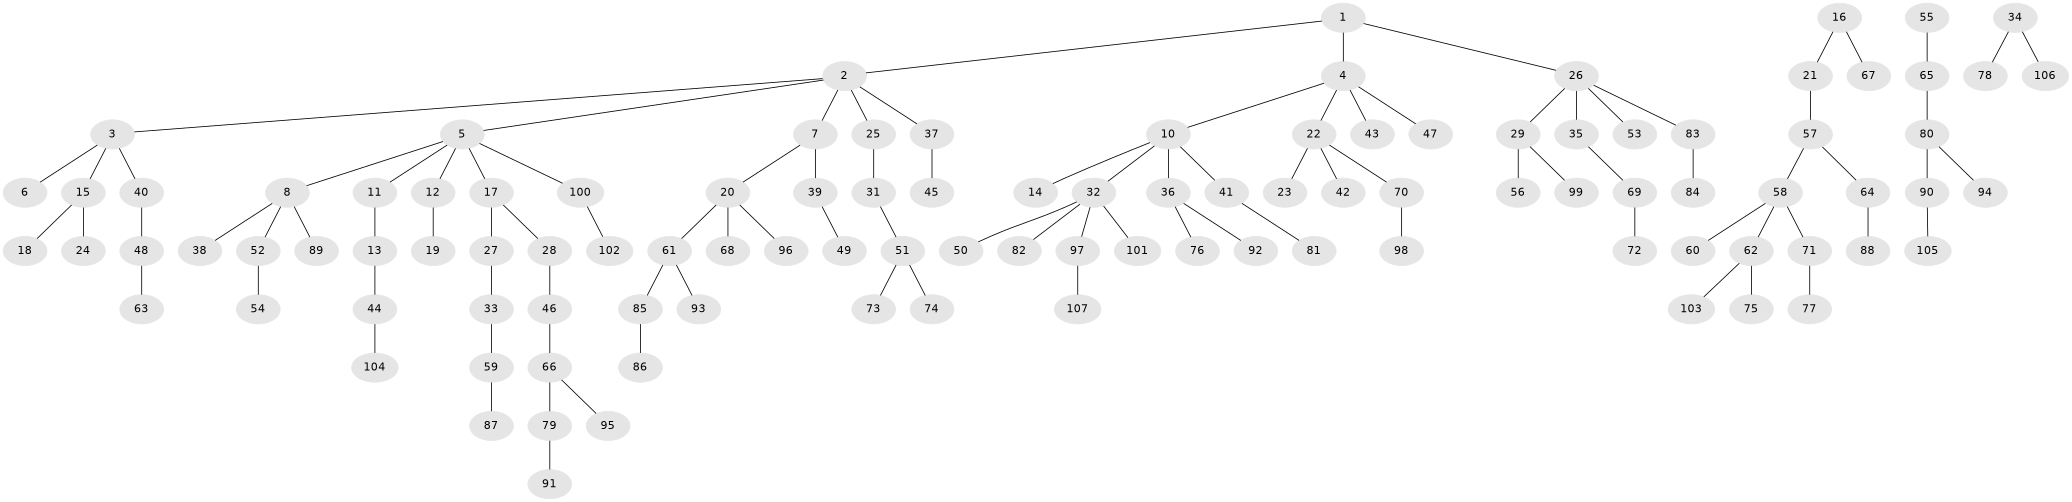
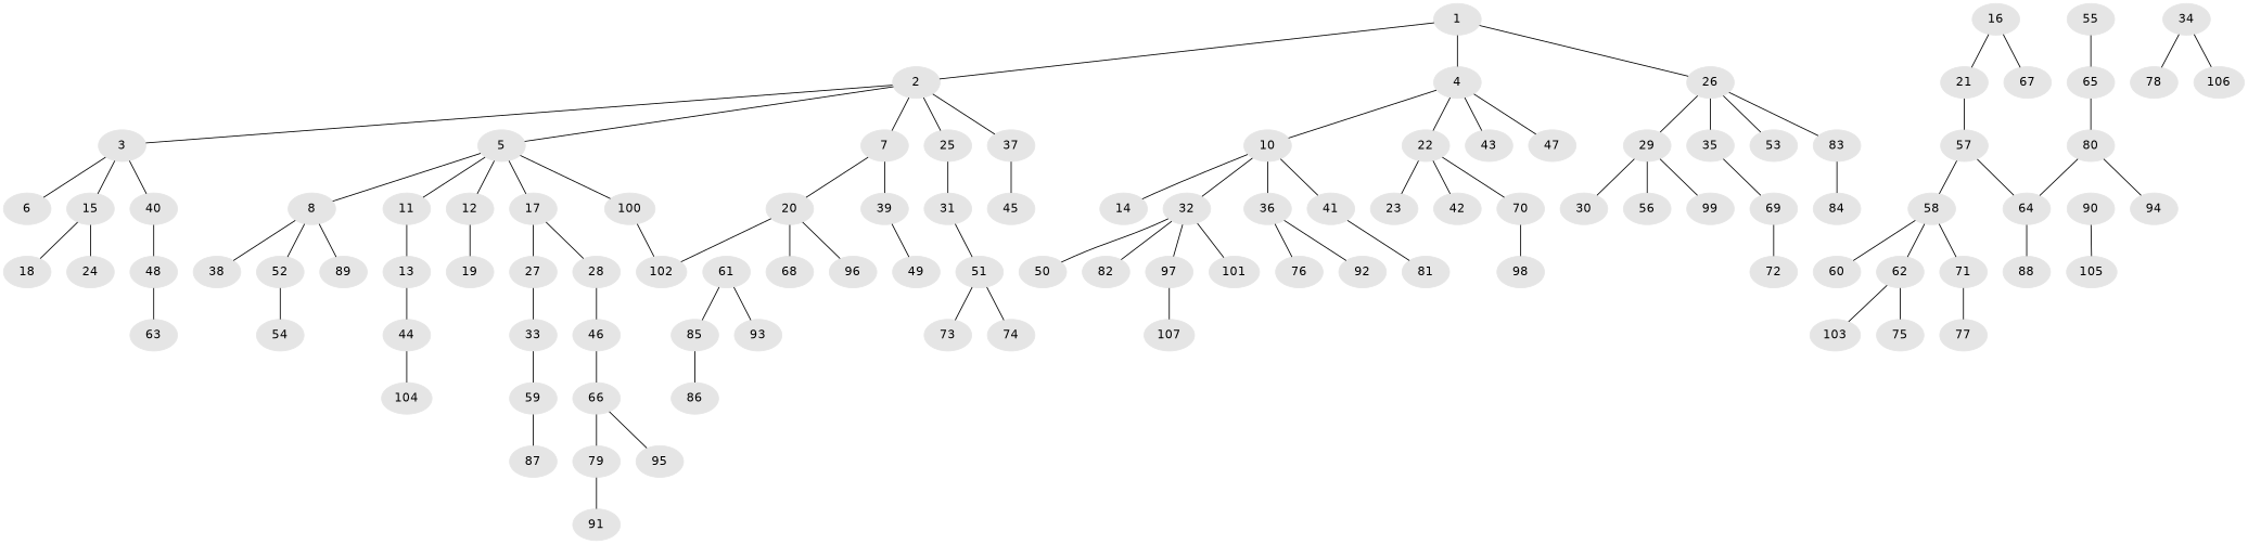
  graph {
    fontname="DejaVu Sans"
    node [color=gray90 fontname="DejaVu Sans" style=filled]
    edge [fontname="DejaVu Sans"]
    1
    2
    4
    26
    3
    5
    7
    25
    37
    10
    22
    43
    47
    29
    35
    53
    83
    6
    15
    40
    8
    11
    12
    17
    100
    20
    39
    31
    45
    18
    24
    48
    14
    32
    36
    41
    23
    42
    70
    38
    52
    89
    13
    19
    27
    28
    102
    61
    68
    96
    49
    54
    16
    21
    67
    55
    65
    50
    82
    97
    101
    76
    92
    81
    44
    34
    78
    106
    104
    57
    33
    46
    85
    93
    58
    64
    98
    51
+   30
    56
    99
    69
    84
    59
    66
    73
    74
    107
    87
    72
    63
    79
    95
    80
    60
    62
    71
    88
    103
    75
    77
    86
    90
    94
    91
    105
    1 -- 2
    1 -- 4
    1 -- 26
    2 -- 3
    2 -- 5
    2 -- 7
    2 -- 25
    2 -- 37
    4 -- 10
    4 -- 22
    4 -- 43
    4 -- 47
    26 -- 29
    26 -- 35
    26 -- 53
    26 -- 83
    3 -- 6
    3 -- 15
    3 -- 40
    5 -- 8
    5 -- 11
    5 -- 12
    5 -- 17
    5 -- 100
    7 -- 20
    7 -- 39
    25 -- 31
    37 -- 45
    10 -- 14
    10 -- 32
    10 -- 36
    10 -- 41
    22 -- 23
    22 -- 42
    22 -- 70
+   29 -- 30
    29 -- 56
    29 -- 99
    35 -- 69
    83 -- 84
    15 -- 18
    15 -- 24
    40 -- 48
    8 -- 38
    8 -- 52
    8 -- 89
    11 -- 13
    12 -- 19
    17 -- 27
    17 -- 28
    100 -- 102
-   20 -- 61
+   20 -- 102
    20 -- 68
    20 -- 96
    39 -- 49
    31 -- 51
    48 -- 63
    32 -- 50
    32 -- 82
    32 -- 97
    32 -- 101
    36 -- 76
    36 -- 92
    41 -- 81
    70 -- 98
    52 -- 54
    13 -- 44
    27 -- 33
    28 -- 46
    61 -- 85
    61 -- 93
    16 -- 21
    16 -- 67
    21 -- 57
    55 -- 65
    65 -- 80
    97 -- 107
    44 -- 104
    34 -- 78
    34 -- 106
    57 -- 58
    57 -- 64
    33 -- 59
    46 -- 66
    85 -- 86
    58 -- 60
    58 -- 62
    58 -- 71
    64 -- 88
    51 -- 73
    51 -- 74
    69 -- 72
    59 -- 87
    66 -- 79
    66 -- 95
    79 -- 91
-   80 -- 90
+   80 -- 64
    80 -- 94
    62 -- 103
    62 -- 75
    71 -- 77
    90 -- 105
  }
